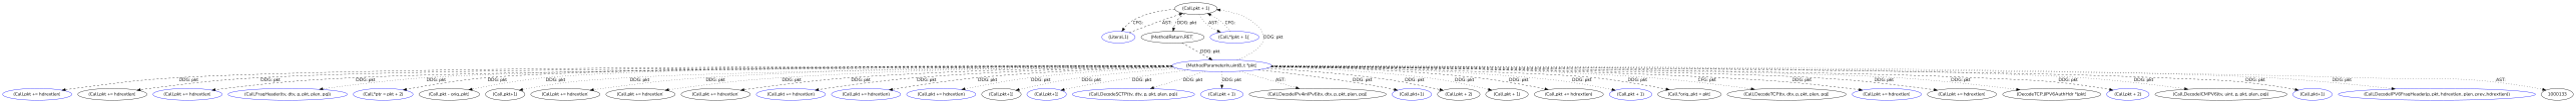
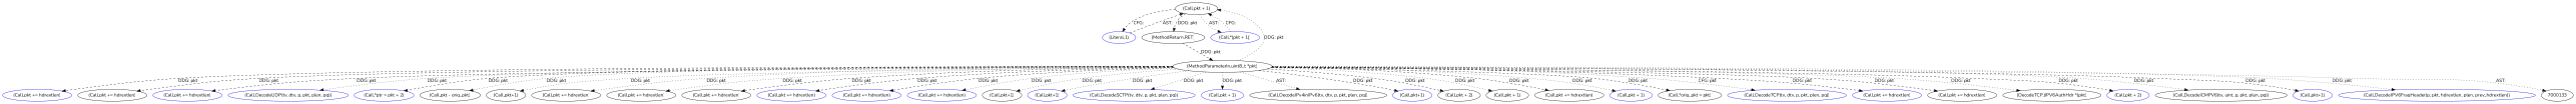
  digraph {
    fontname=Nunito
    node [color=black fontname=Nunito]
    edge [fontname=Nunito style=dotted]
    n1 [label="(Call,pkt + 1)"]
    n2 [color=blue label="(Literal,1)"]
    n3 [label="(MethodReturn,RET)"]
    n4 [color=blue label="(Call,*(pkt + 1))"]
-   n5 [color=blue label="(MethodParameterIn,uint8_t *pkt)"]
+   n5 [label="(MethodParameterIn,uint8_t *pkt)"]
    n6 [color=blue label="(Call,pkt += hdrextlen)"]
    n7 [label="(Call,pkt += hdrextlen)"]
    n8 [color=blue label="(Call,pkt += hdrextlen)"]
-   n9 [color=blue label="(Call,FragHeader(tv, dtv, p, pkt, plen, pq))"]
+   n9 [color=blue label="(Call,DecodeUDP(tv, dtv, p, pkt, plen, pq))"]
    n10 [color=blue label="(Call,*ptr = pkt + 2)"]
    n11 [label="(Call,pkt - orig_pkt)"]
    n12 [label="(Call,pkt+1)"]
    n13 [label="(Call,pkt += hdrextlen)"]
    n14 [label="(Call,pkt += hdrextlen)"]
    n15 [label="(Call,pkt += hdrextlen)"]
    n16 [color=blue label="(Call,pkt += hdrextlen)"]
    n17 [color=blue label="(Call,pkt += hdrextlen)"]
    n18 [color=blue label="(Call,pkt += hdrextlen)"]
    n19 [label="(Call,pkt+1)"]
    n20 [color=blue label="(Call,pkt+1)"]
    n21 [color=blue label="(Call,DecodeSCTP(tv, dtv, p, pkt, plen, pq))"]
    n22 [color=blue label="(Call,pkt + 1)"]
    n23 [label="(Call,DecodeIPv4inIPv6(tv, dtv, p, pkt, plen, pq))"]
    n24 [color=blue label="(Call,pkt+1)"]
    n25 [label="(Call,pkt + 2)"]
    n26 [label="(Call,pkt + 1)"]
    n27 [label="(Call,pkt += hdrextlen)"]
    n28 [color=blue label="(Call,pkt + 1)"]
    n29 [label="(Call,*orig_pkt = pkt)"]
-   n30 [label="(Call,DecodeTCP(tv, dtv, p, pkt, plen, pq))"]
+   n30 [color=blue label="(Call,DecodeTCP(tv, dtv, p, pkt, plen, pq))"]
    n31 [color=blue label="(Call,pkt += hdrextlen)"]
    n32 [label="(Call,pkt += hdrextlen)"]
    n33 [label="(DecodeTCP,(IPV6AuthHdr *)pkt)"]
    n34 [color=blue label="(Call,pkt + 2)"]
    n35 [label="(Call,DecodeICMPV6(tv, uint, p, pkt, plen, pq))"]
    n36 [color=blue label="(Call,pkt+1)"]
    n37 [color=blue label="(Call,DecodeIPV6FragHeader(p, pkt, hdrextlen, plen, prev_hdrextlen))"]
-   1000133
+   1000133 [label=7000133]
    n1 -> n2 [label="CFG: " style=dashed]
    n1 -> n3 [label="DDG: pkt" style=dashed]
    n1 -> n4 [label="AST: "]
    n2 -> n1 [label="AST: " style=dashed]
    n3 -> n5 [label="DDG: pkt" style=dashed]
    n4 -> n1 [label="CFG: "]
    n5 -> n1 [label="DDG: pkt"]
    n5 -> n6 [label="DDG: pkt" style=dashed]
    n5 -> n7 [label="DDG: pkt" style=dashed]
    n5 -> n8 [label="DDG: pkt" style=dashed]
    n5 -> n9 [label="DDG: pkt"]
    n5 -> n10 [label="DDG: pkt" style=dashed]
    n5 -> n11 [label="DDG: pkt"]
    n5 -> n12 [label="DDG: pkt"]
    n5 -> n13 [label="DDG: pkt"]
    n5 -> n14 [label="DDG: pkt"]
    n5 -> n15 [label="DDG: pkt" style=dashed]
    n5 -> n16 [label="DDG: pkt" style=dashed]
    n5 -> n17 [label="DDG: pkt" style=dashed]
    n5 -> n18 [label="DDG: pkt"]
    n5 -> n19 [label="DDG: pkt"]
    n5 -> n20 [label="DDG: pkt"]
    n5 -> n21 [label="DDG: pkt"]
    n5 -> n22 [label="DDG: pkt"]
    n5 -> n23 [label="AST: "]
    n5 -> n24 [label="DDG: pkt" style=dashed]
    n5 -> n25 [label="DDG: pkt" style=dashed]
    n5 -> n26 [label="DDG: pkt"]
    n5 -> n27 [label="DDG: pkt" style=dashed]
    n5 -> n28 [label="DDG: pkt"]
    n5 -> n29 [label="DDG: pkt" style=dashed]
    n5 -> n30 [label="CFG: pkt"]
    n5 -> n31 [label="DDG: pkt" style=dashed]
    n5 -> n32 [label="DDG: pkt" style=dashed]
    n5 -> n33 [label="DDG: pkt"]
    n5 -> n34 [label="DDG: pkt" style=dashed]
    n5 -> n35 [label="DDG: pkt"]
    n5 -> n36 [label="DDG: pkt" style=dashed]
    n5 -> n37 [label="DDG: pkt"]
    n5 -> 1000133 [label="AST: "]
  }
